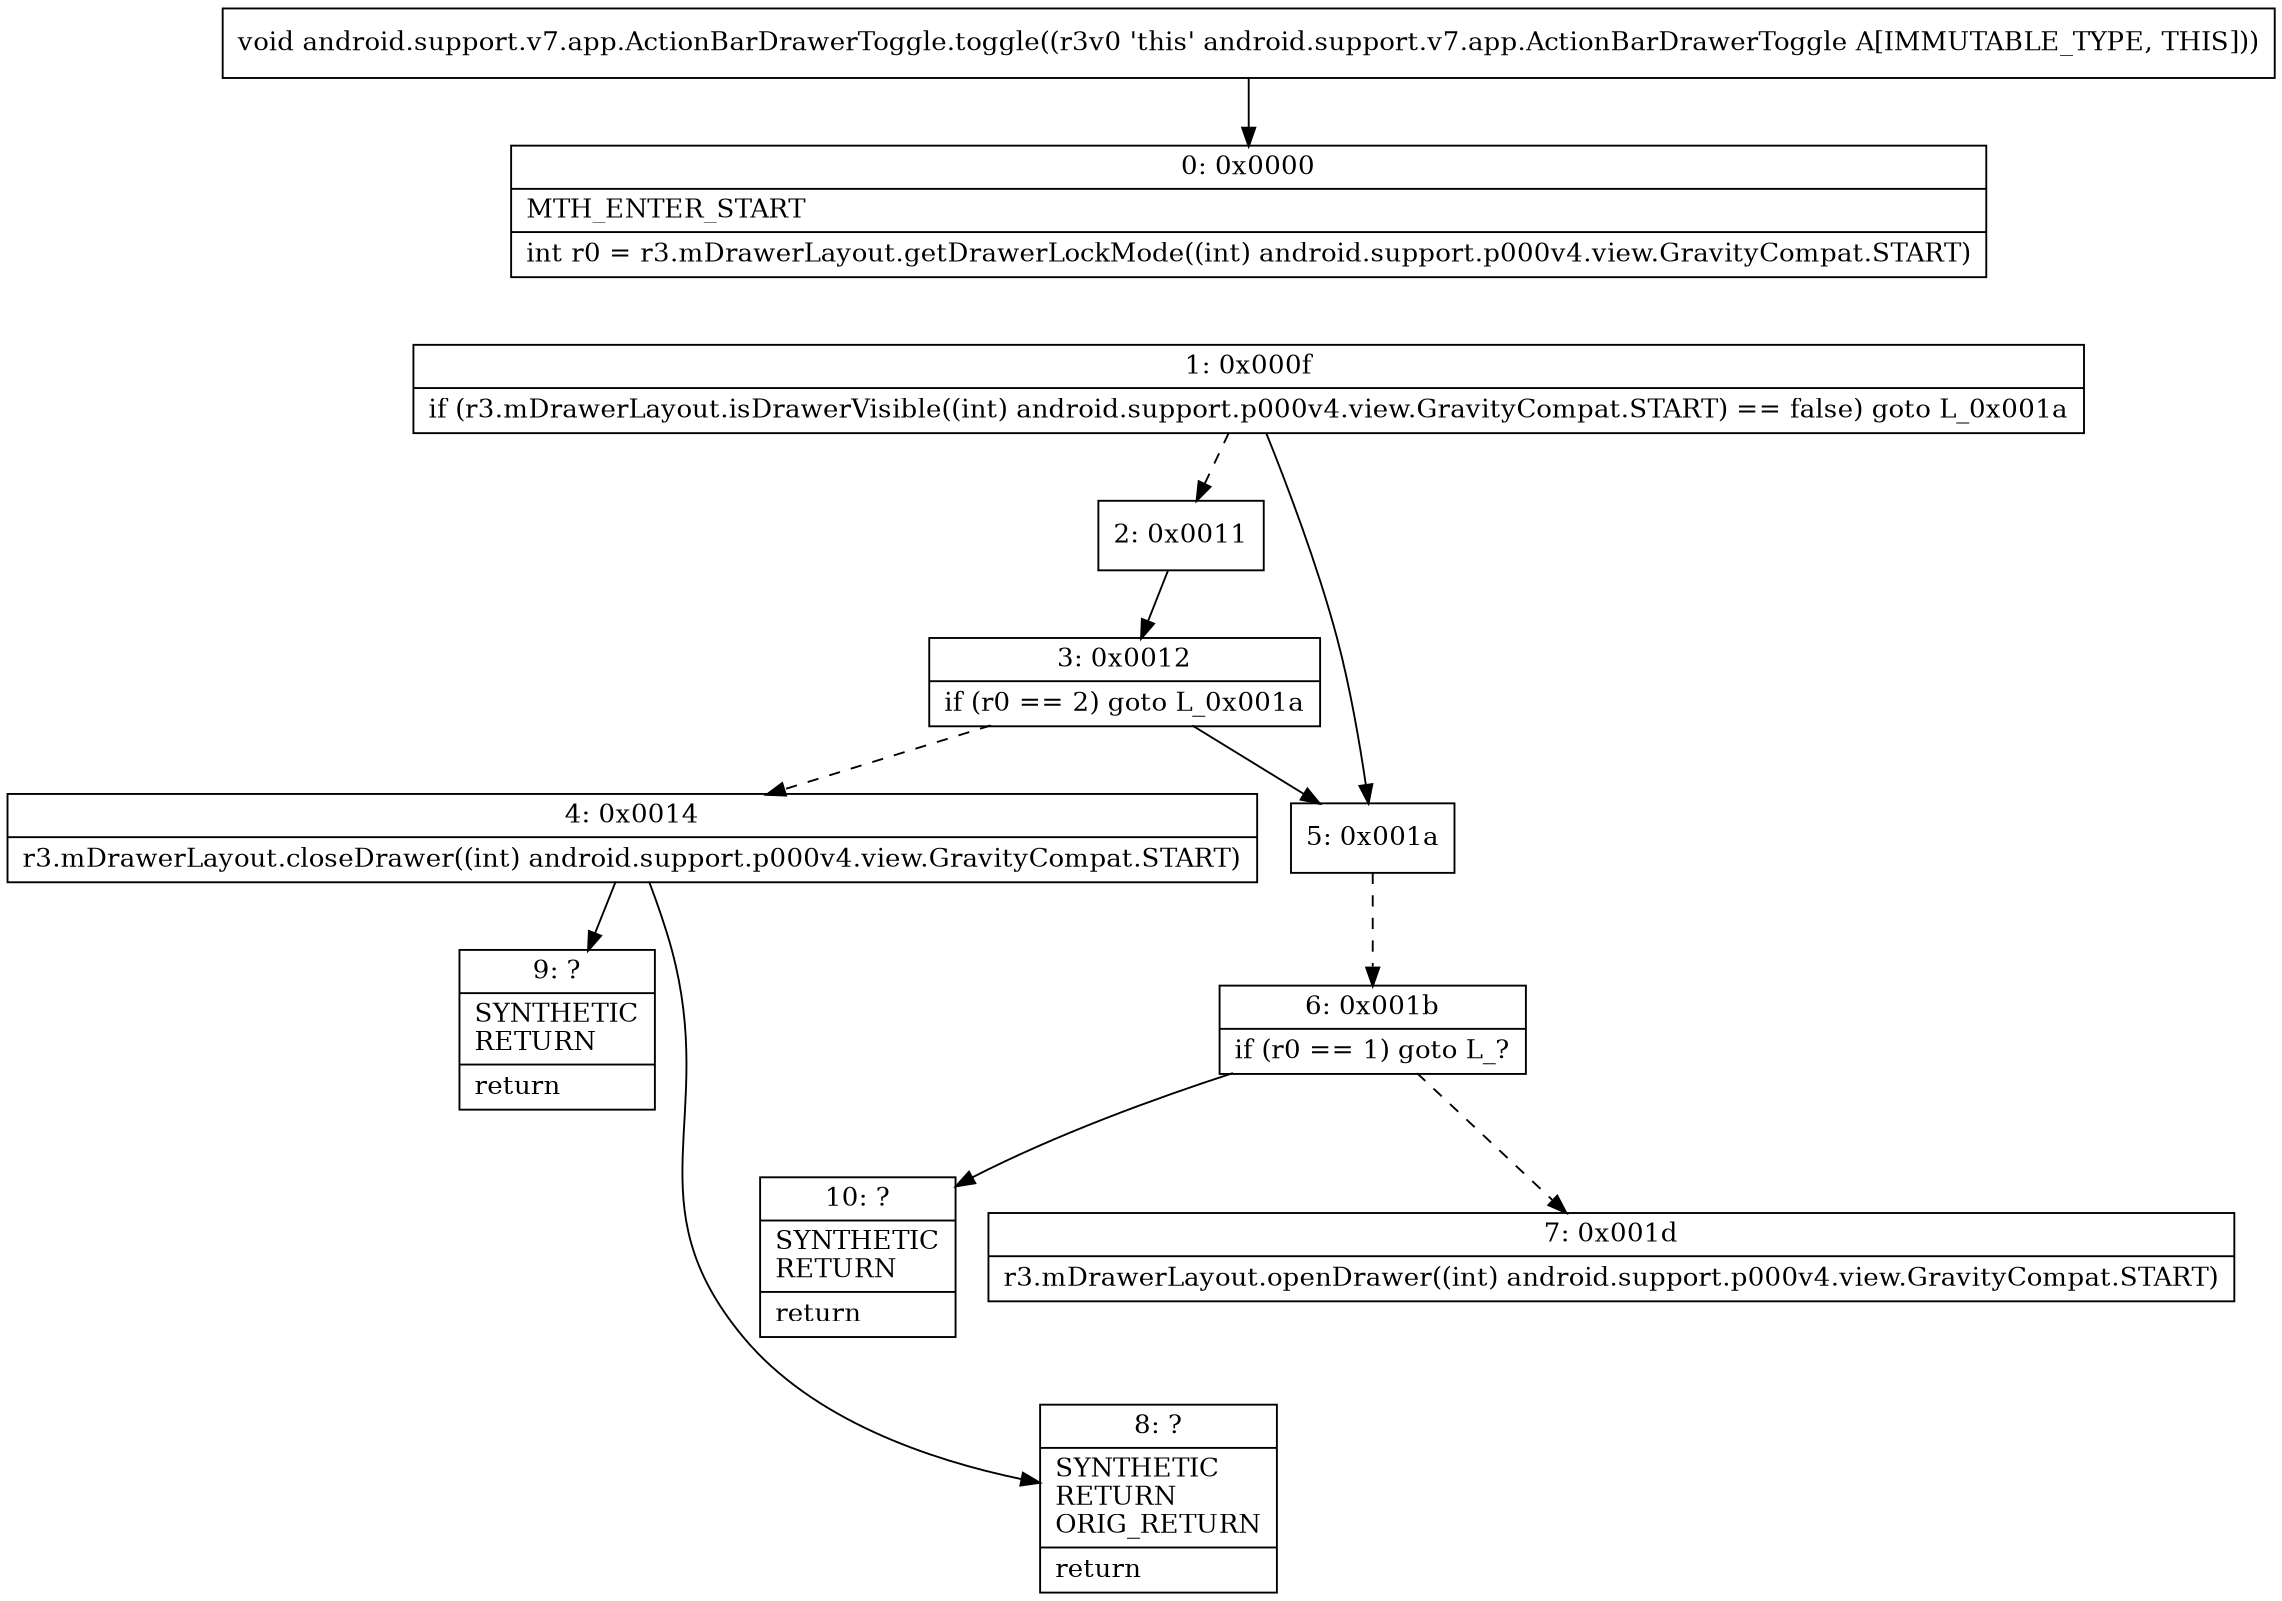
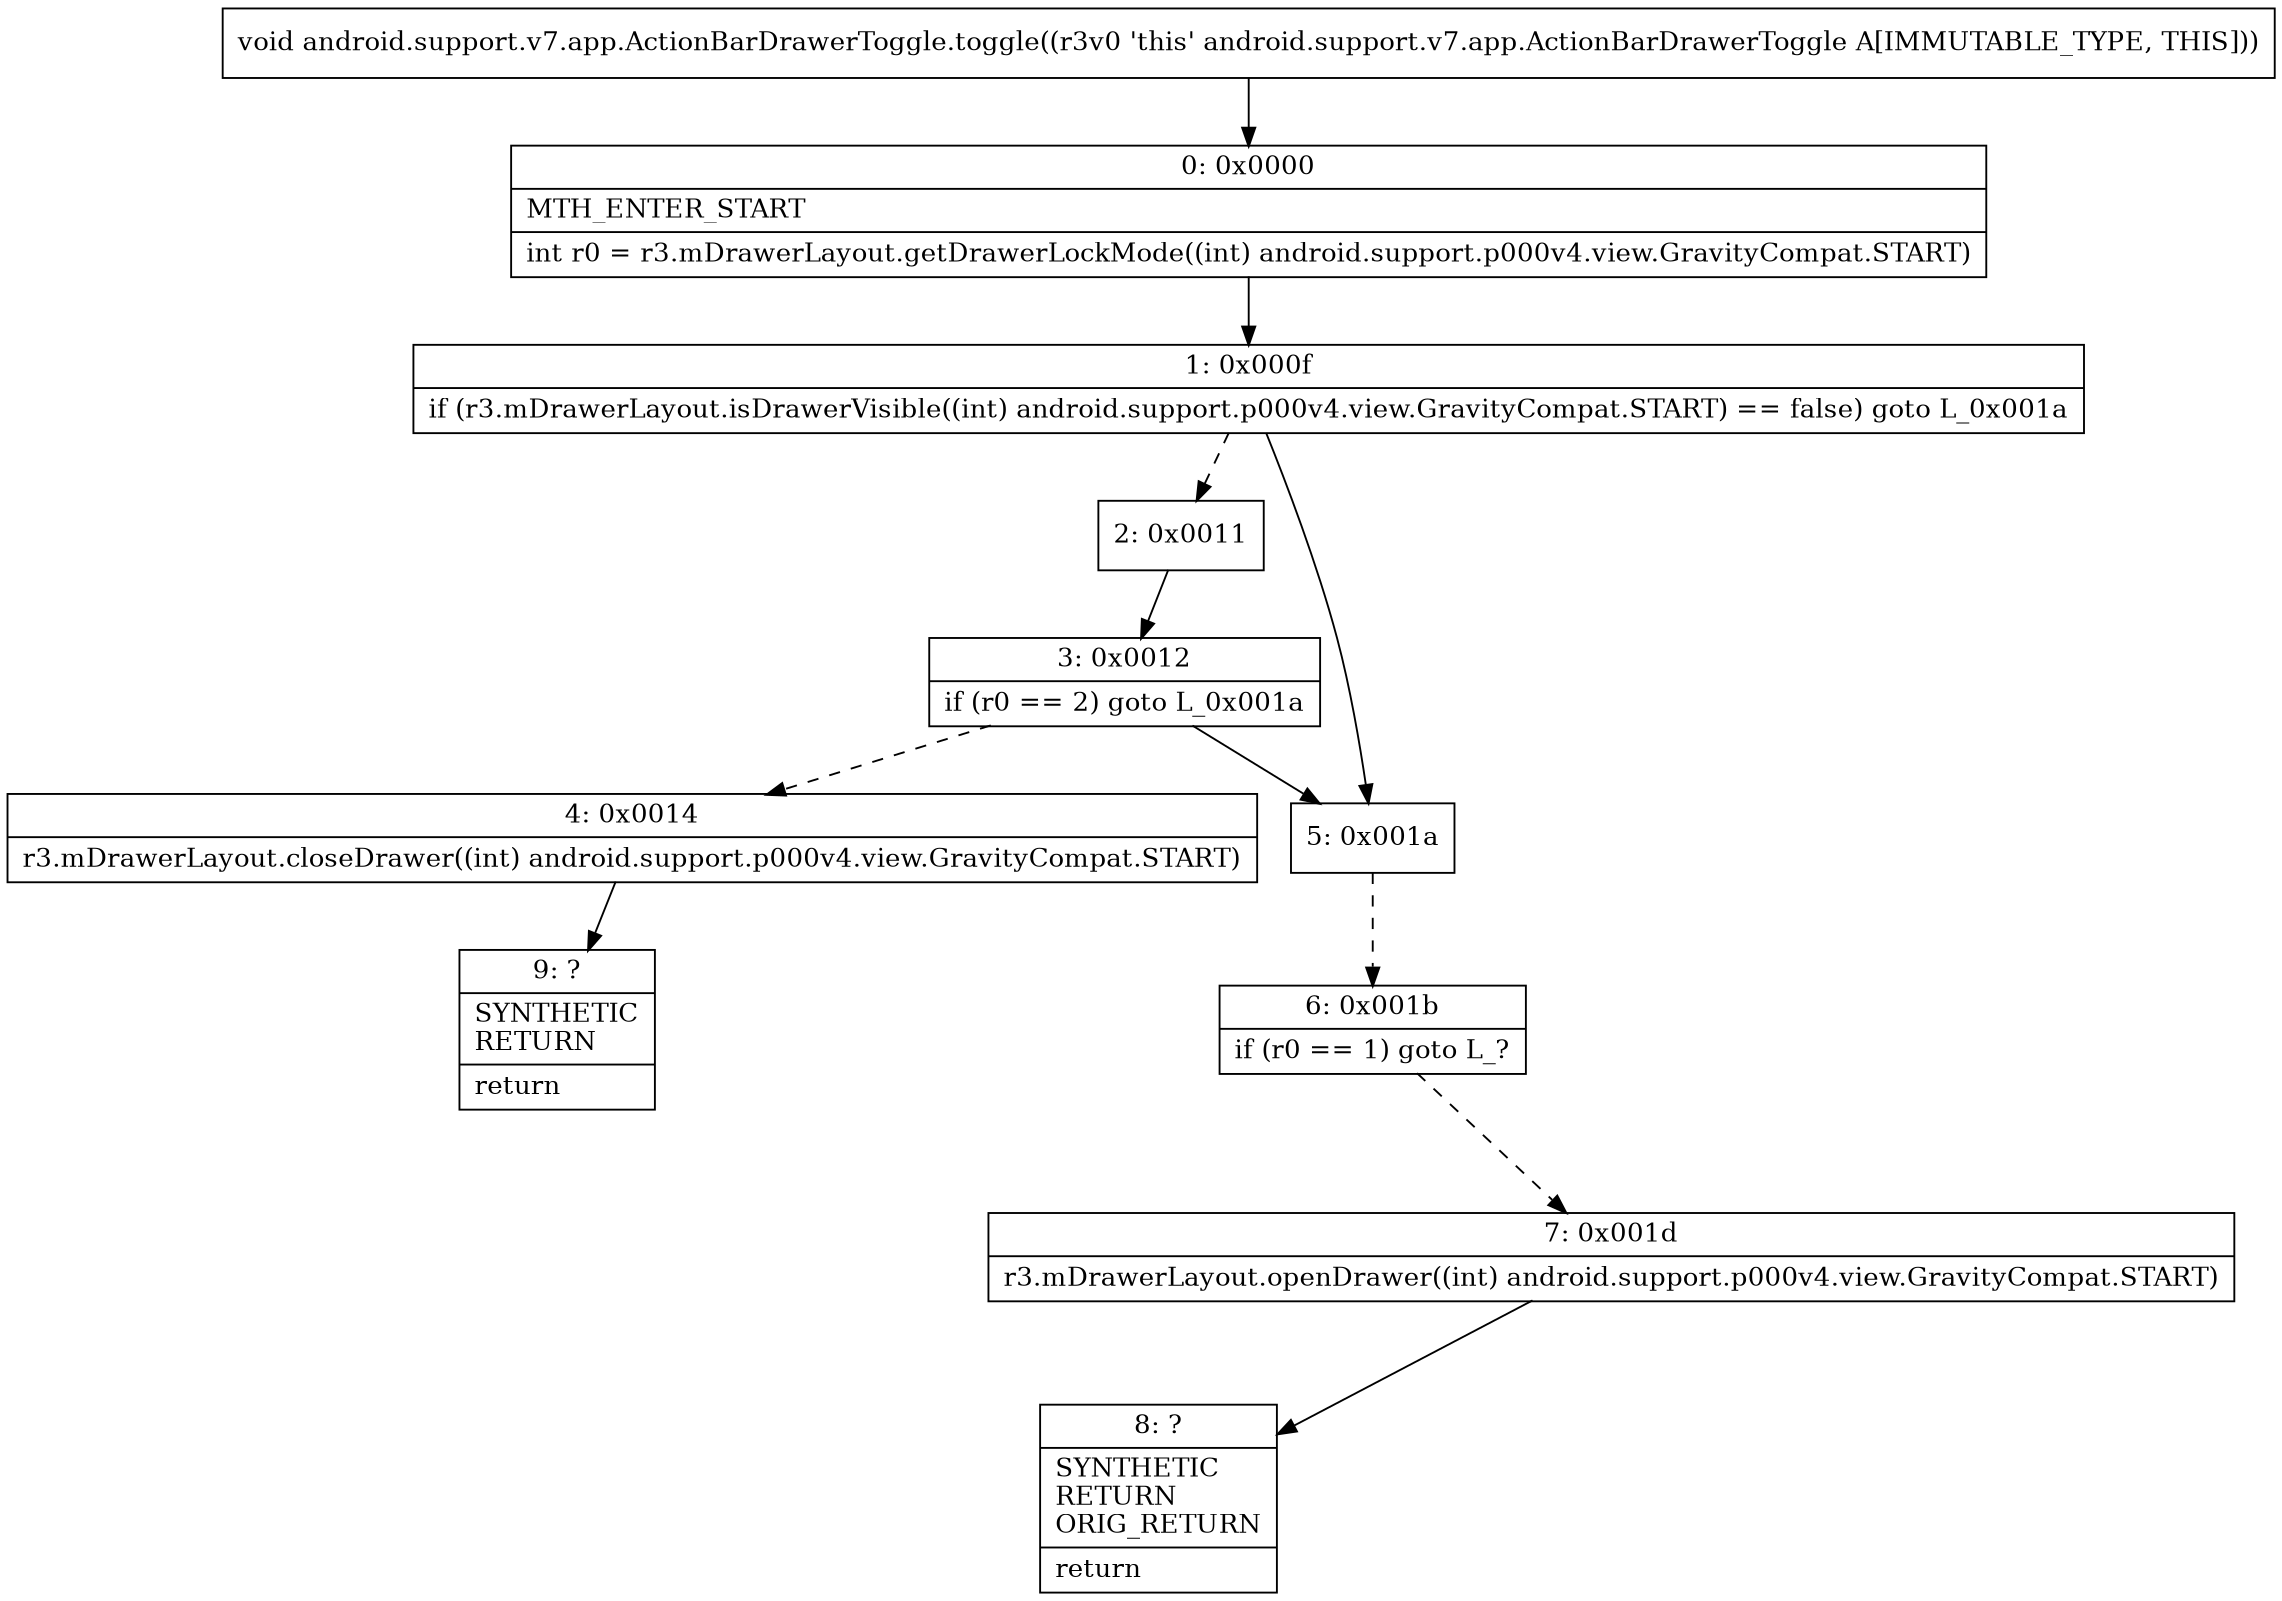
  digraph {
    node [shape=record]
    n1 [label="{0\:\ 0x0000|MTH_ENTER_START\l|int r0 = r3.mDrawerLayout.getDrawerLockMode((int) android.support.p000v4.view.GravityCompat.START)\l}"]
    n2 [label="{1\:\ 0x000f|if (r3.mDrawerLayout.isDrawerVisible((int) android.support.p000v4.view.GravityCompat.START) == false) goto L_0x001a\l}"]
    n3 [label="{2\:\ 0x0011}"]
    n4 [label="{5\:\ 0x001a}"]
    n5 [label="{3\:\ 0x0012|if (r0 == 2) goto L_0x001a\l}"]
    n6 [label="{6\:\ 0x001b|if (r0 == 1) goto L_?\l}"]
    n7 [label="{4\:\ 0x0014|r3.mDrawerLayout.closeDrawer((int) android.support.p000v4.view.GravityCompat.START)\l}"]
    n8 [label="{9\:\ ?|SYNTHETIC\lRETURN\l|return\l}"]
    n9 [label="{7\:\ 0x001d|r3.mDrawerLayout.openDrawer((int) android.support.p000v4.view.GravityCompat.START)\l}"]
-   n10 [label="{10\:\ ?|SYNTHETIC\lRETURN\l|return\l}"]
    n11 [label="{8\:\ ?|SYNTHETIC\lRETURN\lORIG_RETURN\l|return\l}"]
    n12 [label="{void android.support.v7.app.ActionBarDrawerToggle.toggle((r3v0 'this' android.support.v7.app.ActionBarDrawerToggle A[IMMUTABLE_TYPE, THIS])) }"]
+   n1 -> n2
    n2 -> n3 [style=dashed]
    n2 -> n4
    n3 -> n5
    n4 -> n6 [style=dashed]
    n5 -> n4
    n5 -> n7 [style=dashed]
    n6 -> n9 [style=dashed]
-   n6 -> n10
    n7 -> n8
-   n7 -> n11
+   n9 -> n11
    n12 -> n1
  }
